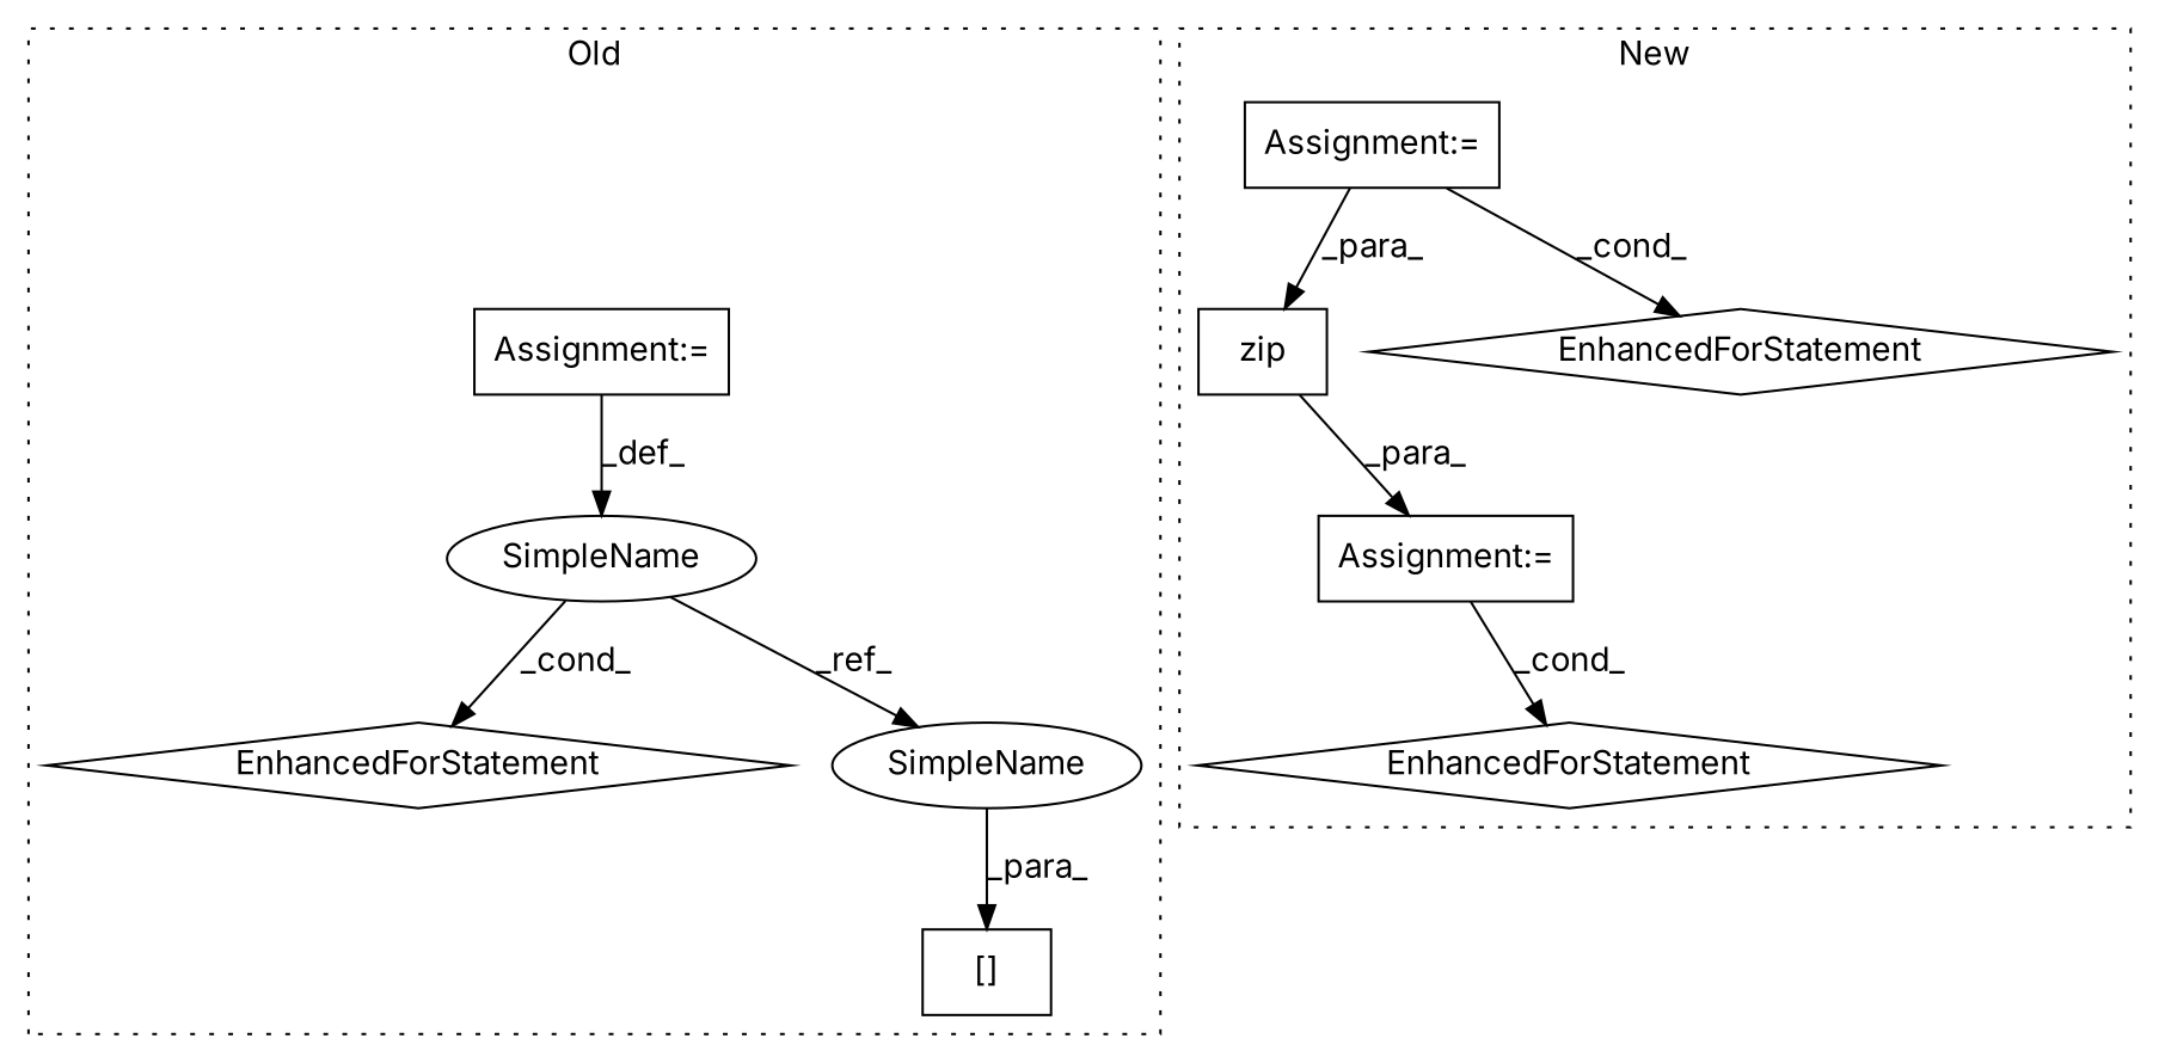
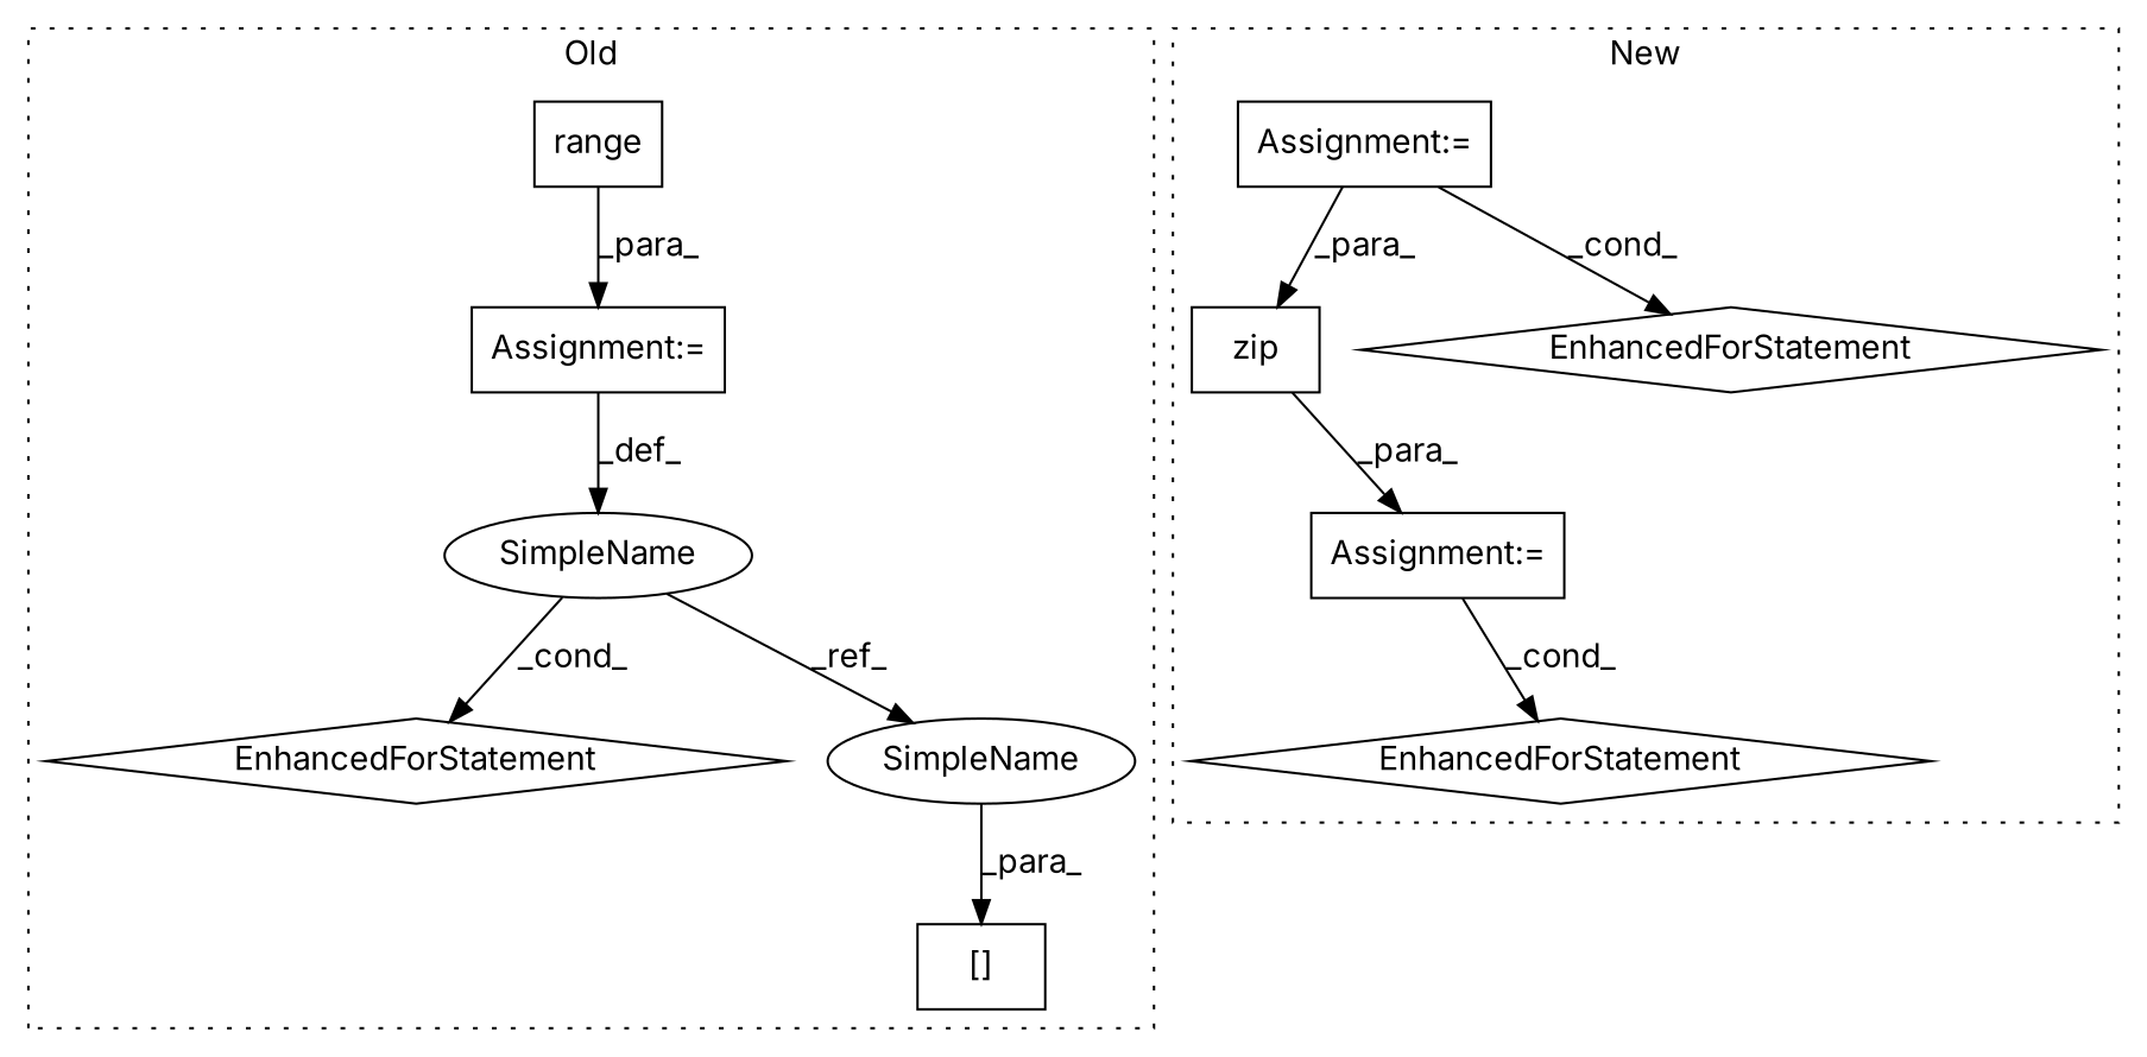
  digraph {
    fontname=Inter
    node [a=7 l=1 s="5664,5753" shape=box fontname=Inter]
    edge [fontname=Inter]
    n1 [a=2 l="2,1" label="[]" s="5847,5850"]
    n2 [l="65,2" label="Assignment:="]
    n3 [a=70 l="65,2" label=EnhancedForStatement shape=diamond]
    n4 [a=42 label=SimpleName s=5733 shape=ellipse]
+   n5 [a=32 l="6,1" label=range s="5737,5752"]
    n6 [a=42 label=SimpleName s=5849 shape=ellipse]
    n7 [a=32 l="4,1" label=zip s="5785,5795"]
    n8 [l="83,2" label="Assignment:=" s="5691,5796"]
    n9 [a=70 l="83,2" label=EnhancedForStatement s="5691,5796" shape=diamond]
    n10 [label="Assignment:=" s=4673]
    n11 [a=70 l="83,2" label=EnhancedForStatement s="5063,5168" shape=diamond]
    subgraph cluster_1 {
      label=Old
      style=dotted
      n1
      n2
      n3
      n4
+     n5
      n6
    }
    subgraph cluster_2 {
      label=New
      style=dotted
      n7
      n8
      n9
      n10
      n11
    }
    n2 -> n4 [label=_def_]
    n4 -> n3 [label=_cond_]
    n4 -> n6 [label=_ref_]
+   n5 -> n2 [label=_para_]
    n6 -> n1 [label=_para_]
    n7 -> n8 [label=_para_]
    n8 -> n9 [label=_cond_]
    n10 -> n7 [label=_para_]
    n10 -> n11 [label=_cond_]
  }
